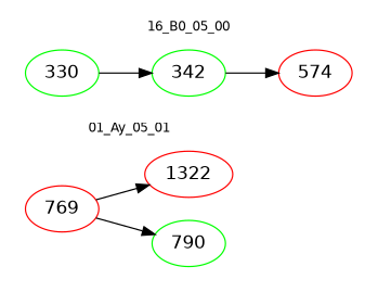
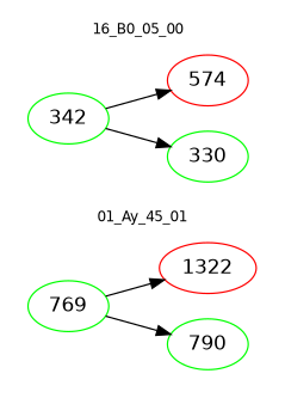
  digraph {
    fontname="DejaVu Sans"
    rankdir=LR
    node [color=green fontname="DejaVu Sans"]
    edge [color=black fontname="DejaVu Sans"]
-   n1 [color=red label=769]
+   n1 [label=769]
    n2 [label=790]
    n3 [color=red label=1322]
    n4 [label=342]
    n5 [label=330]
    n6 [color=red label=574]
    subgraph cluster_1 {
      color=white
      fontsize=10
-     label="01_Ay_05_01"
+     label="01_Ay_45_01"
      n1
      n2
      n3
    }
    subgraph cluster_2 {
      color=white
      fontsize=10
      label="16_B0_05_00"
      n4
      n5
      n6
    }
    n1 -> n2
    n1 -> n3
-   n5 -> n4
+   n4 -> n5
    n4 -> n6
  }
